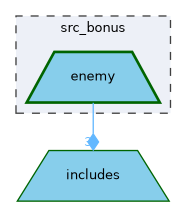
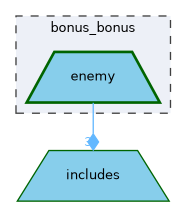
  digraph {
    compound=true
    node [color=darkgreen fillcolor=skyblue fontname=Helvetica fontsize=10 shape=trapezium]
    n1 [height=0.2 label=enemy style="filled,bold" width=0.4]
    n2 [height=0.2 label=includes style=filled width=0.4]
    subgraph cluster_1 {
      bgcolor="#edf0f7"
      fontname=Helvetica
      fontsize=10
-     label=src_bonus
+     label=bonus_bonus
      pencolor=grey25
      style="filled,dashed"
      n1
    }
    n1 -> n2 [color=steelblue1 fontcolor=steelblue1 fontname=Helvetica fontsize=10 headlabel=3 labeldistance=1.5 labelfontname=Helvetica labelfontsize=10 arrowhead=diamond]
  }
